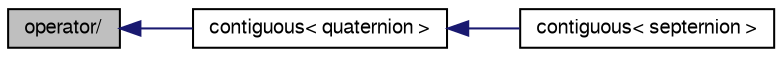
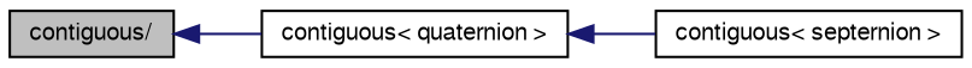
  digraph {
    rankdir=LR
    node [color=black fontname=FreeSans fontsize=10 shape=record]
    edge [color=midnightblue dir=back fontname=FreeSans fontsize=10 labelfontname=FreeSans labelfontsize=10 style=solid]
-   n1 [fillcolor=grey75 fontcolor=black height=0.2 label="operator/" style=filled width=0.4]
+   n1 [fillcolor=grey75 fontcolor=black height=0.2 label="contiguous/" style=filled width=0.4]
    n2 [height=0.2 label="contiguous\< quaternion \>" width=0.4]
    n3 [height=0.2 label="contiguous\< septernion \>" width=0.4]
    n1 -> n2
    n2 -> n3
  }
